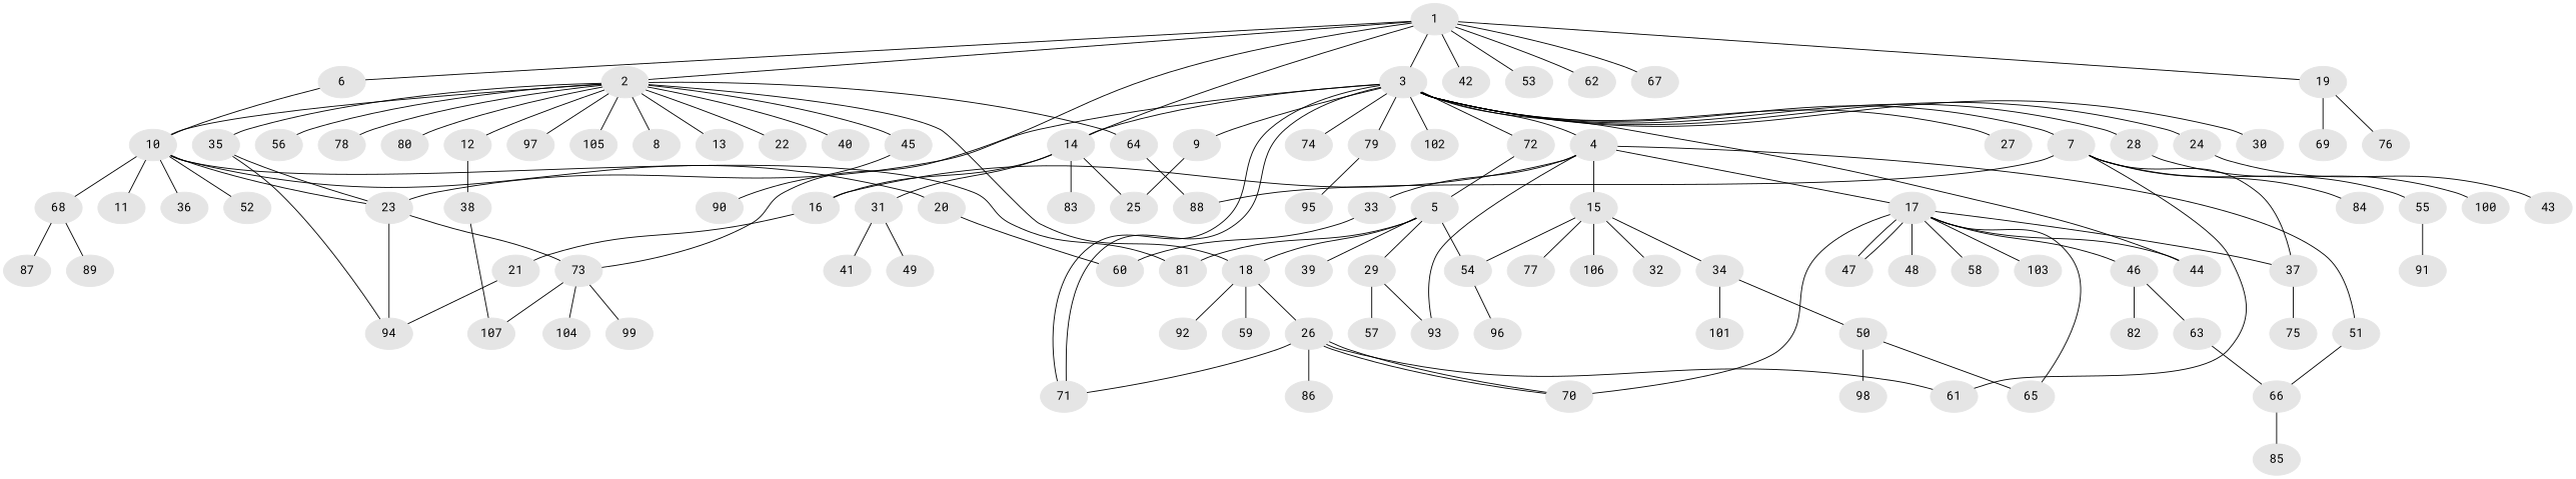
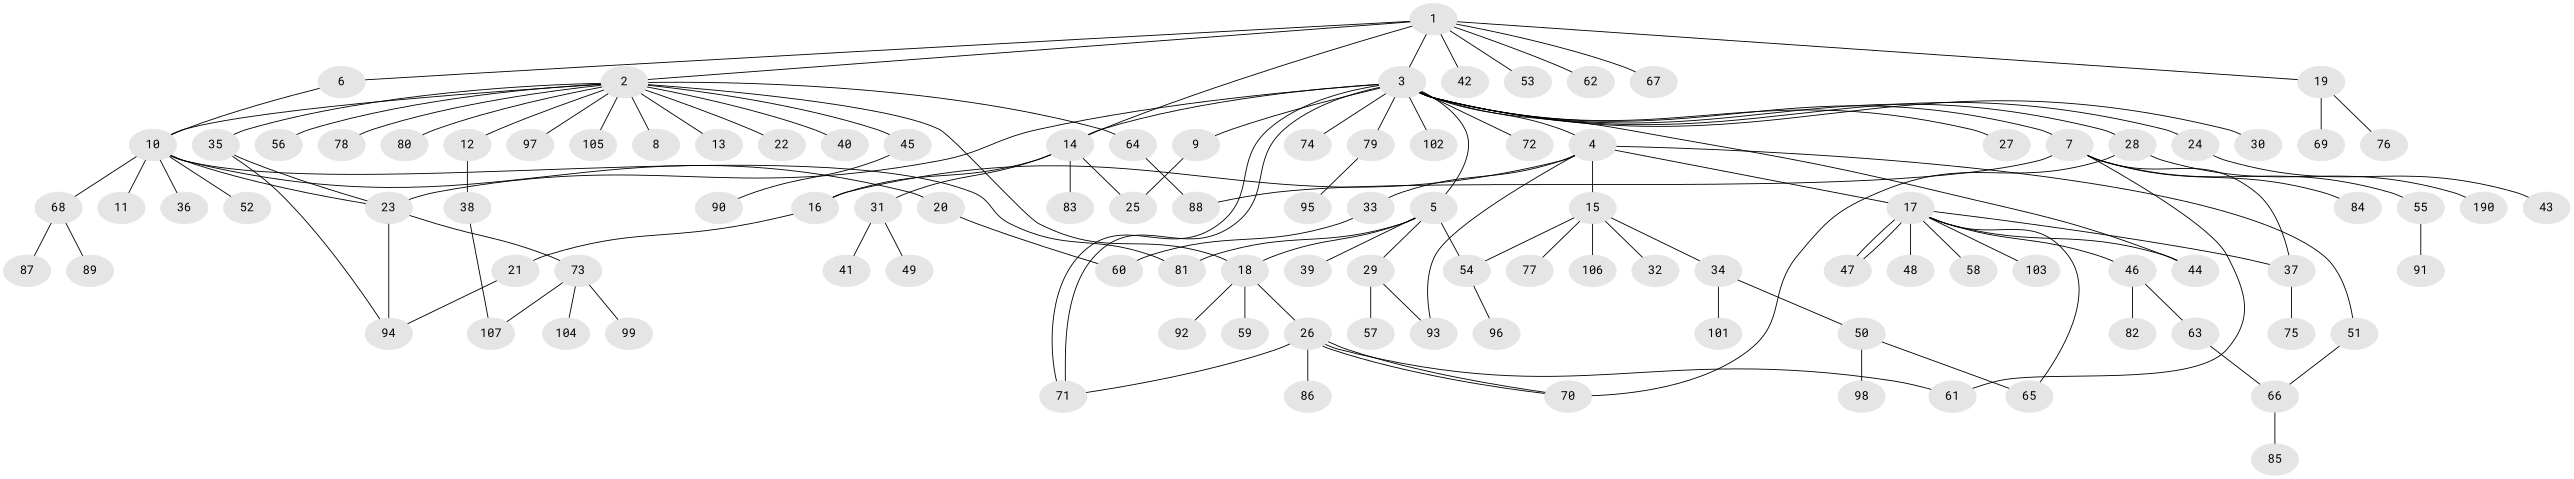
  graph {
    fontname="Roboto Mono"
    node [color=gray90 fontname="Roboto Mono" style=filled]
    edge [fontname="Roboto Mono"]
    1
    2
    3
    6
    14
    19
    42
    53
    62
    67
    73
    8
    10
    12
    13
    18
    22
    35
    40
    45
    56
    64
    78
    80
    97
    105
    4
    5
    7
    9
    23
    24
    27
    28
    30
    44
    71
    72
    74
    79
    102
    16
    25
    31
    83
    69
    76
    107
    99
    104
    81
    11
    20
    36
    52
    68
    38
    26
    59
    92
    94
    90
    88
    15
    17
    33
    51
    93
    29
    39
    54
    37
    55
    61
    84
    43
    70
-   100
+   100 [label=190]
    95
    32
    34
    77
    106
    21
    46
    47
    48
    58
    65
    103
    60
    66
    57
    96
    75
    91
    87
    89
    41
    49
    50
    101
    63
    82
    86
    98
    85
    1 -- 2
    1 -- 3
    1 -- 6
    1 -- 14
    1 -- 19
    1 -- 42
    1 -- 53
    1 -- 62
    1 -- 67
-   1 -- 73
    2 -- 8
    2 -- 10
    2 -- 12
    2 -- 13
    2 -- 18
    2 -- 22
    2 -- 35
    2 -- 40
    2 -- 45
    2 -- 56
    2 -- 64
    2 -- 78
    2 -- 80
    2 -- 97
    2 -- 105
    3 -- 14
    3 -- 4
-   72 -- 5
+   3 -- 5
    3 -- 7
    3 -- 9
    3 -- 23
    3 -- 24
    3 -- 27
    3 -- 28
    3 -- 30
    3 -- 44
    3 -- 71
    3 -- 71
    3 -- 72
    3 -- 74
    3 -- 79
    3 -- 102
    6 -- 10
    14 -- 16
    14 -- 25
    14 -- 31
    14 -- 83
    19 -- 69
    19 -- 76
    73 -- 107
    73 -- 99
    73 -- 104
    10 -- 23
    10 -- 81
    10 -- 11
    10 -- 20
    10 -- 36
    10 -- 52
    10 -- 68
    12 -- 38
    18 -- 26
    18 -- 59
    18 -- 92
    35 -- 23
    35 -- 94
    45 -- 90
    64 -- 88
    4 -- 16
    4 -- 15
    4 -- 17
    4 -- 33
    4 -- 51
    4 -- 93
    5 -- 18
    5 -- 81
    5 -- 29
    5 -- 39
    5 -- 54
    7 -- 88
    7 -- 37
    7 -- 55
    7 -- 61
    7 -- 84
    9 -- 25
    23 -- 73
    23 -- 94
    24 -- 43
-   17 -- 70
+   28 -- 70
    28 -- 100
    79 -- 95
    16 -- 21
    31 -- 41
    31 -- 49
    20 -- 60
    68 -- 87
    68 -- 89
    38 -- 107
    26 -- 71
    26 -- 61
    26 -- 70
    26 -- 70
    26 -- 86
    15 -- 54
    15 -- 32
    15 -- 34
    15 -- 77
    15 -- 106
    17 -- 44
    17 -- 37
    17 -- 46
    17 -- 47
    17 -- 47
    17 -- 48
    17 -- 58
    17 -- 65
    17 -- 103
    33 -- 60
    51 -- 66
    29 -- 93
    29 -- 57
    54 -- 96
    37 -- 75
    55 -- 91
    34 -- 50
    34 -- 101
    21 -- 94
    46 -- 63
    46 -- 82
    66 -- 85
    50 -- 65
    50 -- 98
    63 -- 66
  }
